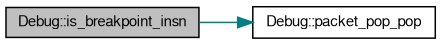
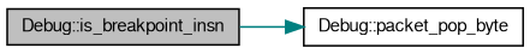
  digraph {
    rankdir=LR
    node [color=black fontname=FreeSans fontsize=10 shape=record style=filled]
    n1 [fillcolor=grey75 fontcolor=black height=0.2 label="Debug::is_breakpoint_insn" width=0.4]
-   n2 [fillcolor=white height=0.2 label="Debug::packet_pop_pop" width=0.4]
+   n2 [fillcolor=white height=0.2 label="Debug::packet_pop_byte" width=0.4]
    n1 -> n2 [color=teal fontname=FreeSans fontsize=10 labelfontname=FreeSans labelfontsize=10 style=solid]
  }
